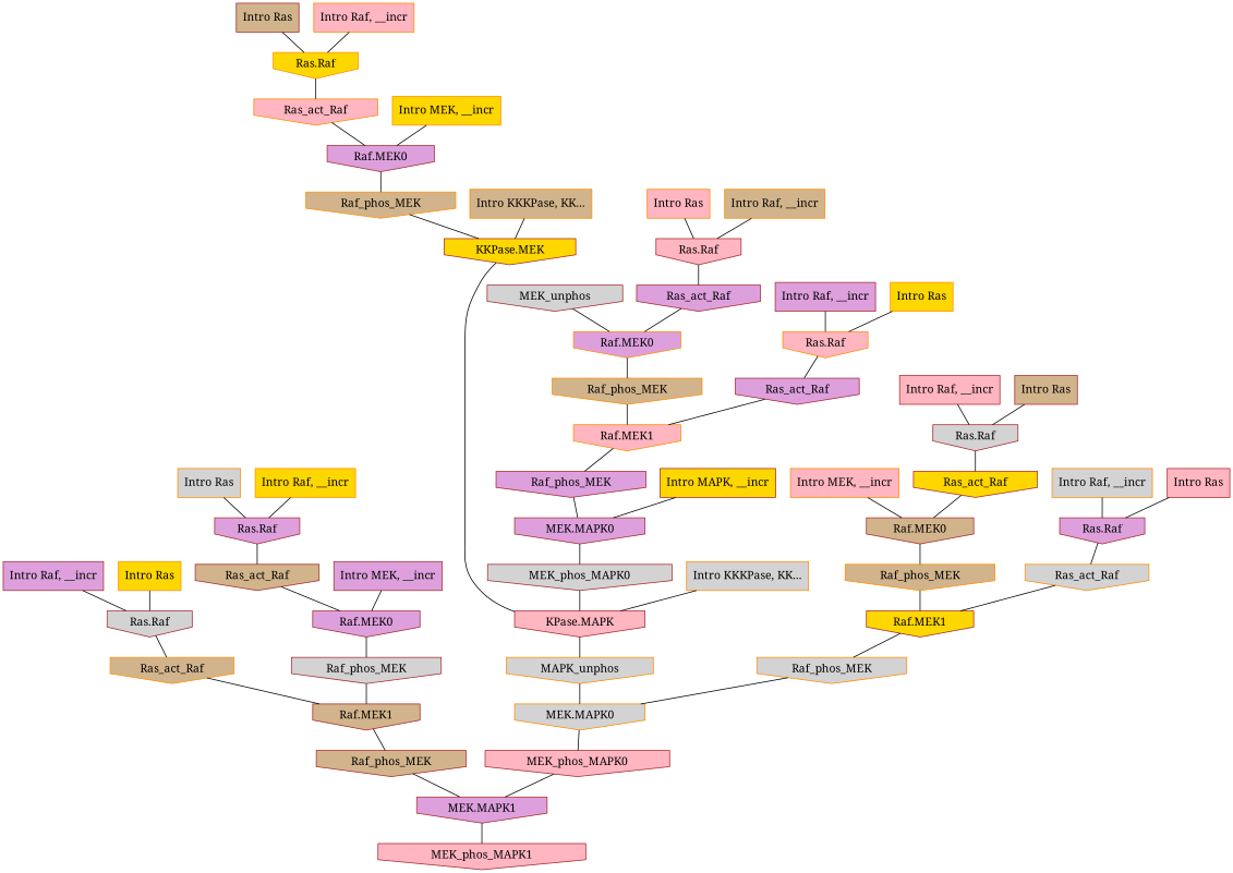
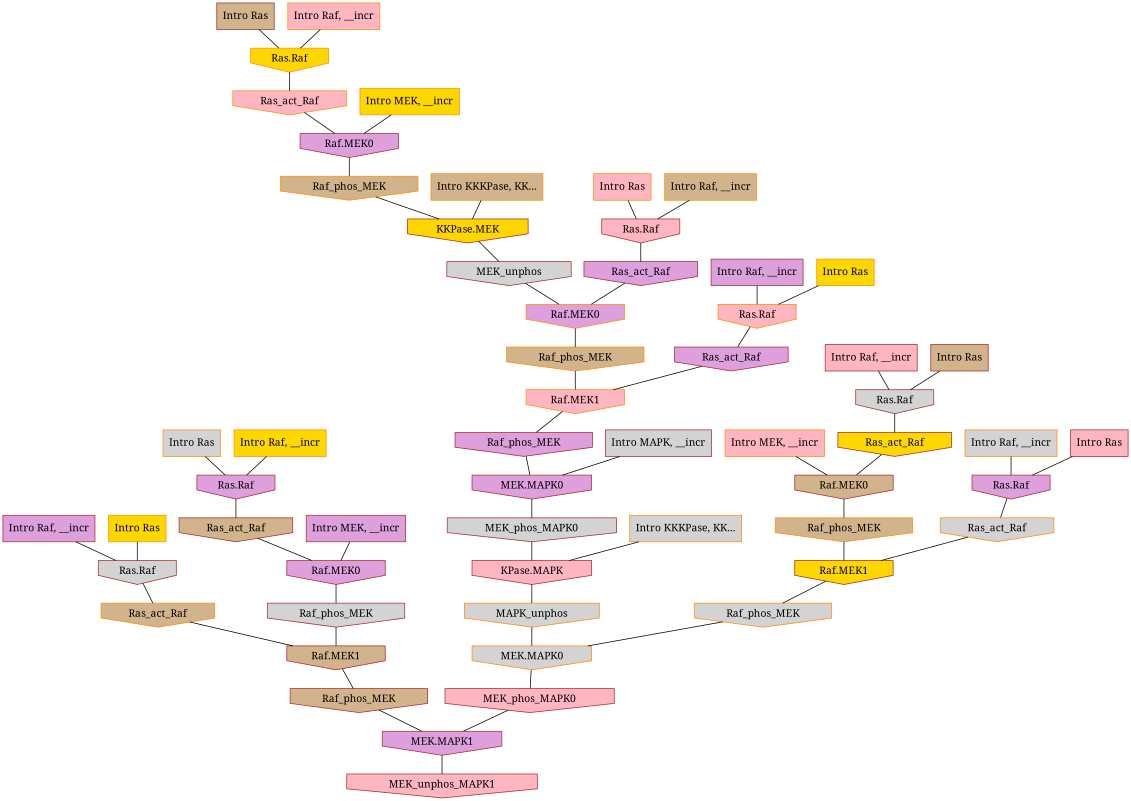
  digraph {
    fontname="Noto Serif"
    rankdir=TB
    ranksep=0.30
    node [color=brown fillcolor=lightgrey fontname="Noto Serif" shape=invhouse style=filled]
    edge [color="0.000 0.000 0.000" dir=none fontname="Noto Serif"]
    n1 [color=darkorange fillcolor=gold label="Intro Ras" shape=rectangle]
    n2 [label="Ras.Raf"]
    n3 [color=darkorange fillcolor=tan label=Ras_act_Raf]
    n4 [fillcolor=tan label="Intro Ras" shape=rectangle]
    n5 [label="Ras.Raf"]
    n6 [fillcolor=gold label=Ras_act_Raf]
    n7 [fillcolor=tan label="Intro Ras" shape=rectangle]
    n8 [color=darkorange fillcolor=gold label="Ras.Raf"]
    n9 [color=darkorange fillcolor=lightpink label=Ras_act_Raf]
    n10 [color=darkorange label="Intro Ras" shape=rectangle]
    n11 [fillcolor=plum label="Ras.Raf"]
    n12 [fillcolor=tan label=Ras_act_Raf]
    n13 [color=darkorange fillcolor=lightpink label="Intro Ras" shape=rectangle]
    n14 [fillcolor=lightpink label="Ras.Raf"]
    n15 [fillcolor=plum label=Ras_act_Raf]
    n16 [color=darkorange fillcolor=gold label="Intro Ras" shape=rectangle]
    n17 [color=darkorange fillcolor=lightpink label="Ras.Raf"]
    n18 [fillcolor=plum label=Ras_act_Raf]
    n19 [fillcolor=lightpink label="Intro Ras" shape=rectangle]
    n20 [fillcolor=plum label="Ras.Raf"]
    n21 [color=darkorange label=Ras_act_Raf]
    n22 [fillcolor=lightpink label="Intro Raf, __incr" shape=rectangle]
    n23 [fillcolor=plum label="Intro Raf, __incr" shape=rectangle]
    n24 [fillcolor=plum label="Intro Raf, __incr" shape=rectangle]
    n25 [color=darkorange fillcolor=tan label="Intro Raf, __incr" shape=rectangle]
    n26 [color=darkorange fillcolor=lightpink label="Intro Raf, __incr" shape=rectangle]
    n27 [color=darkorange fillcolor=gold label="Intro Raf, __incr" shape=rectangle]
    n28 [color=darkorange label="Intro Raf, __incr" shape=rectangle]
    n29 [color=darkorange fillcolor=lightpink label="Intro MEK, __incr" shape=rectangle]
    n30 [fillcolor=tan label="Raf.MEK0"]
    n31 [color=darkorange fillcolor=tan label=Raf_phos_MEK]
    n32 [color=darkorange fillcolor=gold label="Intro MEK, __incr" shape=rectangle]
    n33 [fillcolor=plum label="Raf.MEK0"]
    n34 [color=darkorange fillcolor=tan label=Raf_phos_MEK]
    n35 [fillcolor=plum label="Intro MEK, __incr" shape=rectangle]
    n36 [fillcolor=plum label="Raf.MEK0"]
    n37 [label=Raf_phos_MEK]
-   n38 [fillcolor=gold label="Intro MAPK, __incr" shape=rectangle]
+   n38 [label="Intro MAPK, __incr" shape=rectangle]
    n39 [fillcolor=plum label="MEK.MAPK0"]
    n40 [label=MEK_phos_MAPK0]
    n41 [color=darkorange fillcolor=tan label="Intro KKKPase, KK..." shape=rectangle]
    n42 [fillcolor=gold label="KKPase.MEK"]
    n43 [label=MEK_unphos]
    n44 [color=darkorange label="Intro KKKPase, KK..." shape=rectangle]
    n45 [fillcolor=lightpink label="KPase.MAPK"]
    n46 [color=darkorange label=MAPK_unphos]
    n47 [fillcolor=gold label="Raf.MEK1"]
    n48 [color=darkorange label=Raf_phos_MEK]
    n49 [color=darkorange fillcolor=plum label="Raf.MEK0"]
    n50 [fillcolor=tan label="Raf.MEK1"]
    n51 [color=darkorange fillcolor=tan label=Raf_phos_MEK]
    n52 [fillcolor=tan label=Raf_phos_MEK]
    n53 [color=darkorange fillcolor=lightpink label="Raf.MEK1"]
    n54 [fillcolor=plum label=Raf_phos_MEK]
    n55 [color=darkorange label="MEK.MAPK0"]
    n56 [fillcolor=plum label="MEK.MAPK1"]
-   n57 [fillcolor=lightpink label=MEK_phos_MAPK1]
+   n57 [fillcolor=lightpink label=MEK_unphos_MAPK1]
    n58 [fillcolor=lightpink label=MEK_phos_MAPK0]
    n1 -> n2
    n2 -> n3
    n3 -> n50
    n4 -> n5
    n5 -> n6
    n6 -> n30
    n7 -> n8
    n8 -> n9
    n9 -> n33
    n10 -> n11
    n11 -> n12
    n12 -> n36
    n13 -> n14
    n14 -> n15
    n15 -> n49
    n16 -> n17
    n17 -> n18
    n18 -> n53
    n19 -> n20
    n20 -> n21
    n21 -> n47
    n22 -> n5
    n23 -> n17
    n24 -> n2
    n25 -> n14
    n26 -> n8
    n27 -> n11
    n28 -> n20
    n29 -> n30
    n30 -> n31
    n31 -> n47
    n32 -> n33
    n33 -> n34
    n34 -> n42
    n35 -> n36
    n36 -> n37
    n37 -> n50
    n38 -> n39
    n39 -> n40
    n40 -> n45
    n41 -> n42
-   n42 -> n45
+   n42 -> n43
    n43 -> n49
    n44 -> n45
    n45 -> n46
    n46 -> n55
    n47 -> n48
    n48 -> n55
    n49 -> n51
    n50 -> n52
    n51 -> n53
    n52 -> n56
    n53 -> n54
    n54 -> n39
    n55 -> n58
    n56 -> n57
    n58 -> n56
  }
